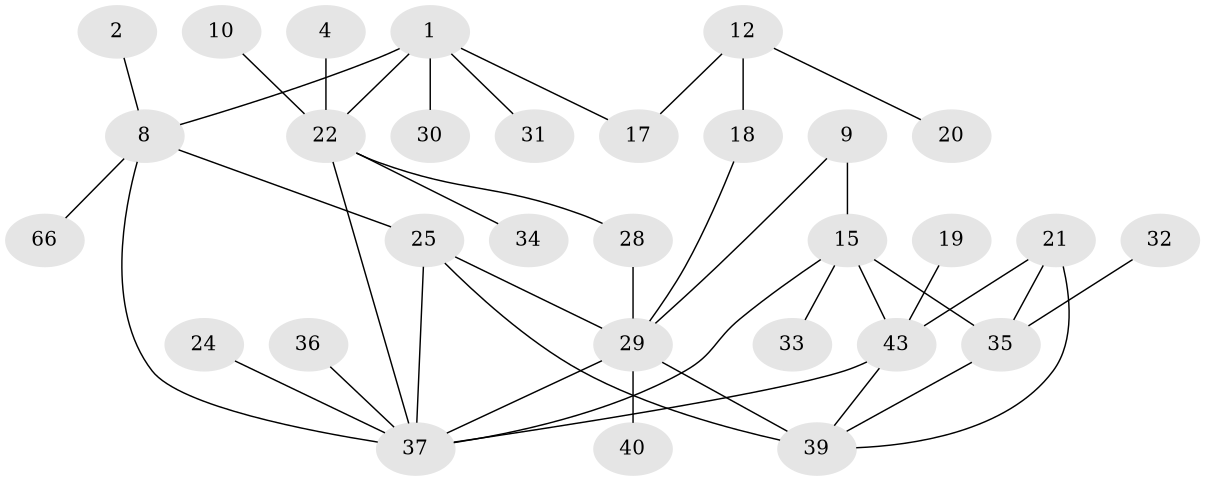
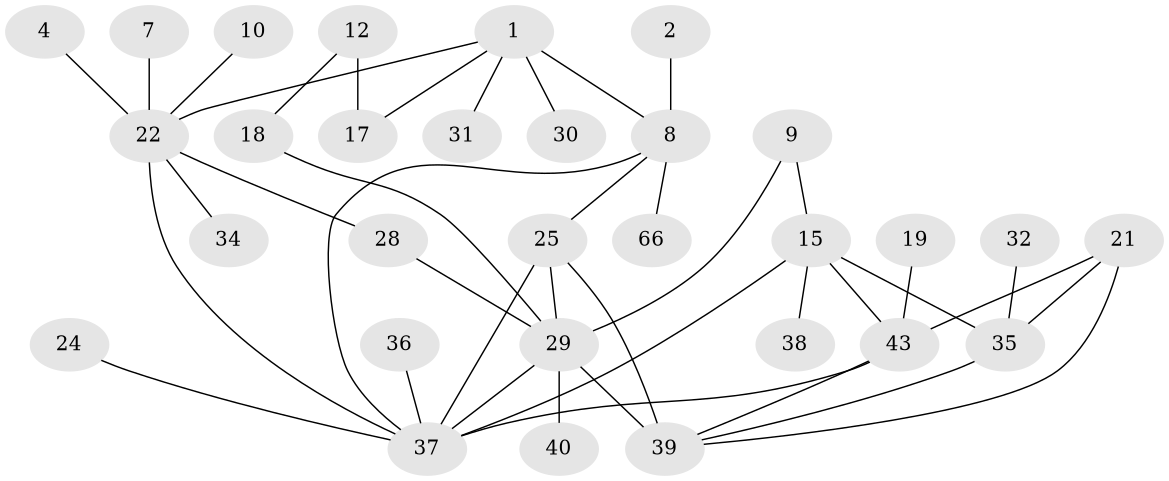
  graph {
    node [color=gray90 style=filled]
    edge [weight=1.0]
    1
    8
    17
    22
    30
    31
    n7 [label=66]
    25
    37
    28
    34
    2
    4
+   7
    29
    39
    9
    15
    n19 [label=43]
    35
-   38 [label=33]
+   38
    40
    10
    12
    18
-   20
    19
    21
    24
    32
    36
    1 -- 8 [weight=2.0]
    1 -- 17
    1 -- 22
    1 -- 30
    1 -- 31
    8 -- n7
    8 -- 25
    8 -- 37
    22 -- 37
    22 -- 28
    22 -- 34
    25 -- 37
    25 -- 29
    25 -- 39
    28 -- 29
    2 -- 8
    4 -- 22
+   7 -- 22 [weight=2.0]
    29 -- 37
    29 -- 39 [weight=2.0]
    29 -- 40
    9 -- 29
    9 -- 15
    15 -- 37
    15 -- n19
    15 -- 35
    15 -- 38
    n19 -- 37
    n19 -- 39
    35 -- 39
    10 -- 22
    12 -- 17
    12 -- 18
-   12 -- 20
    18 -- 29
    19 -- n19
    21 -- 39
    21 -- n19
    21 -- 35
    24 -- 37
    32 -- 35
    36 -- 37
  }
